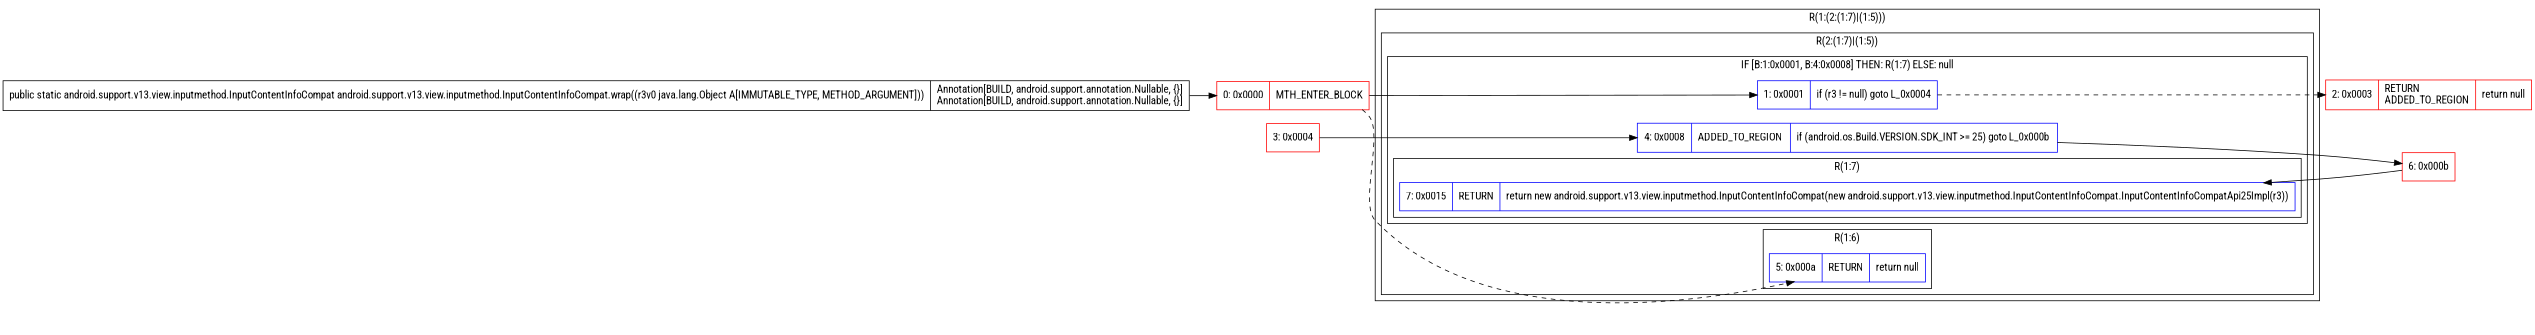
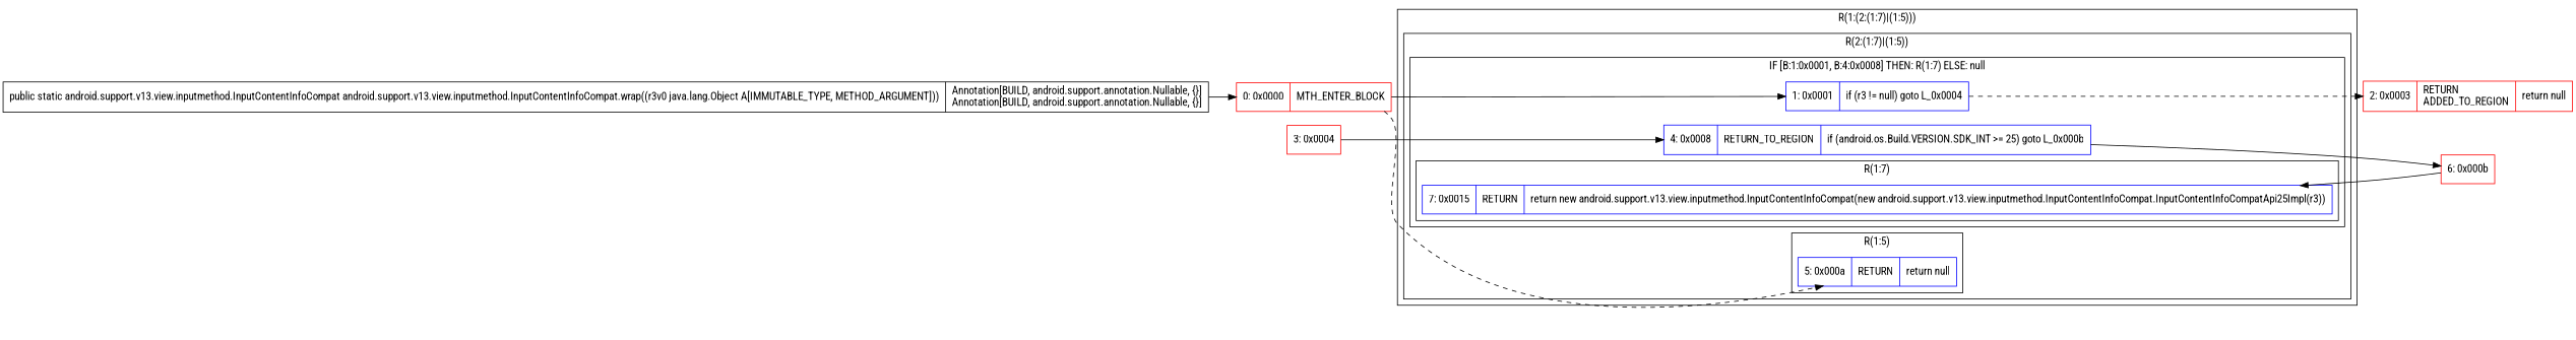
  digraph {
    fontname="Roboto Condensed"
    rankdir=LR
    node [color=blue fontname="Roboto Condensed" shape=record]
    edge [fontname="Roboto Condensed"]
    n1 [label="{7\:\ 0x0015|RETURN\l|return new android.support.v13.view.inputmethod.InputContentInfoCompat(new android.support.v13.view.inputmethod.InputContentInfoCompat.InputContentInfoCompatApi25Impl(r3))\l}"]
    n2 [label="{1\:\ 0x0001|if (r3 != null) goto L_0x0004\l}"]
-   n3 [label="{4\:\ 0x0008|ADDED_TO_REGION\l|if (android.os.Build.VERSION.SDK_INT \>= 25) goto L_0x000b\l}"]
+   n3 [label="{4\:\ 0x0008|RETURN_TO_REGION\l|if (android.os.Build.VERSION.SDK_INT \>= 25) goto L_0x000b\l}"]
    n4 [label="{5\:\ 0x000a|RETURN\l|return null\l}"]
    n5 [color=red label="{2\:\ 0x0003|RETURN\lADDED_TO_REGION\l|return null\l}"]
    n6 [color=red label="{6\:\ 0x000b}"]
    n7 [color=red label="{3\:\ 0x0004}"]
    n8 [color=red label="{0\:\ 0x0000|MTH_ENTER_BLOCK\l}"]
    n9 [label="{public static android.support.v13.view.inputmethod.InputContentInfoCompat android.support.v13.view.inputmethod.InputContentInfoCompat.wrap((r3v0 java.lang.Object A[IMMUTABLE_TYPE, METHOD_ARGUMENT]))  | Annotation[BUILD, android.support.annotation.Nullable, \{\}]\lAnnotation[BUILD, android.support.annotation.Nullable, \{\}]\l}" color=""]
    subgraph cluster_1 {
      label="R(1:(2:(1:7)|(1:5)))"
      subgraph cluster_2 {
        label="R(2:(1:7)|(1:5))"
        subgraph cluster_3 {
          label="IF [B:1:0x0001, B:4:0x0008] THEN: R(1:7) ELSE: null"
          n2
          n3
          subgraph cluster_4 {
            label="R(1:7)"
            n1
          }
        }
        subgraph cluster_5 {
-         label="R(1:6)"
+         label="R(1:5)"
          n4
        }
      }
    }
    n2 -> n5 [style=dashed]
    n3 -> n6
    n6 -> n1
    n7 -> n3
    n8 -> n2
    n8 -> n4 [style=dashed]
    n9 -> n8
  }
